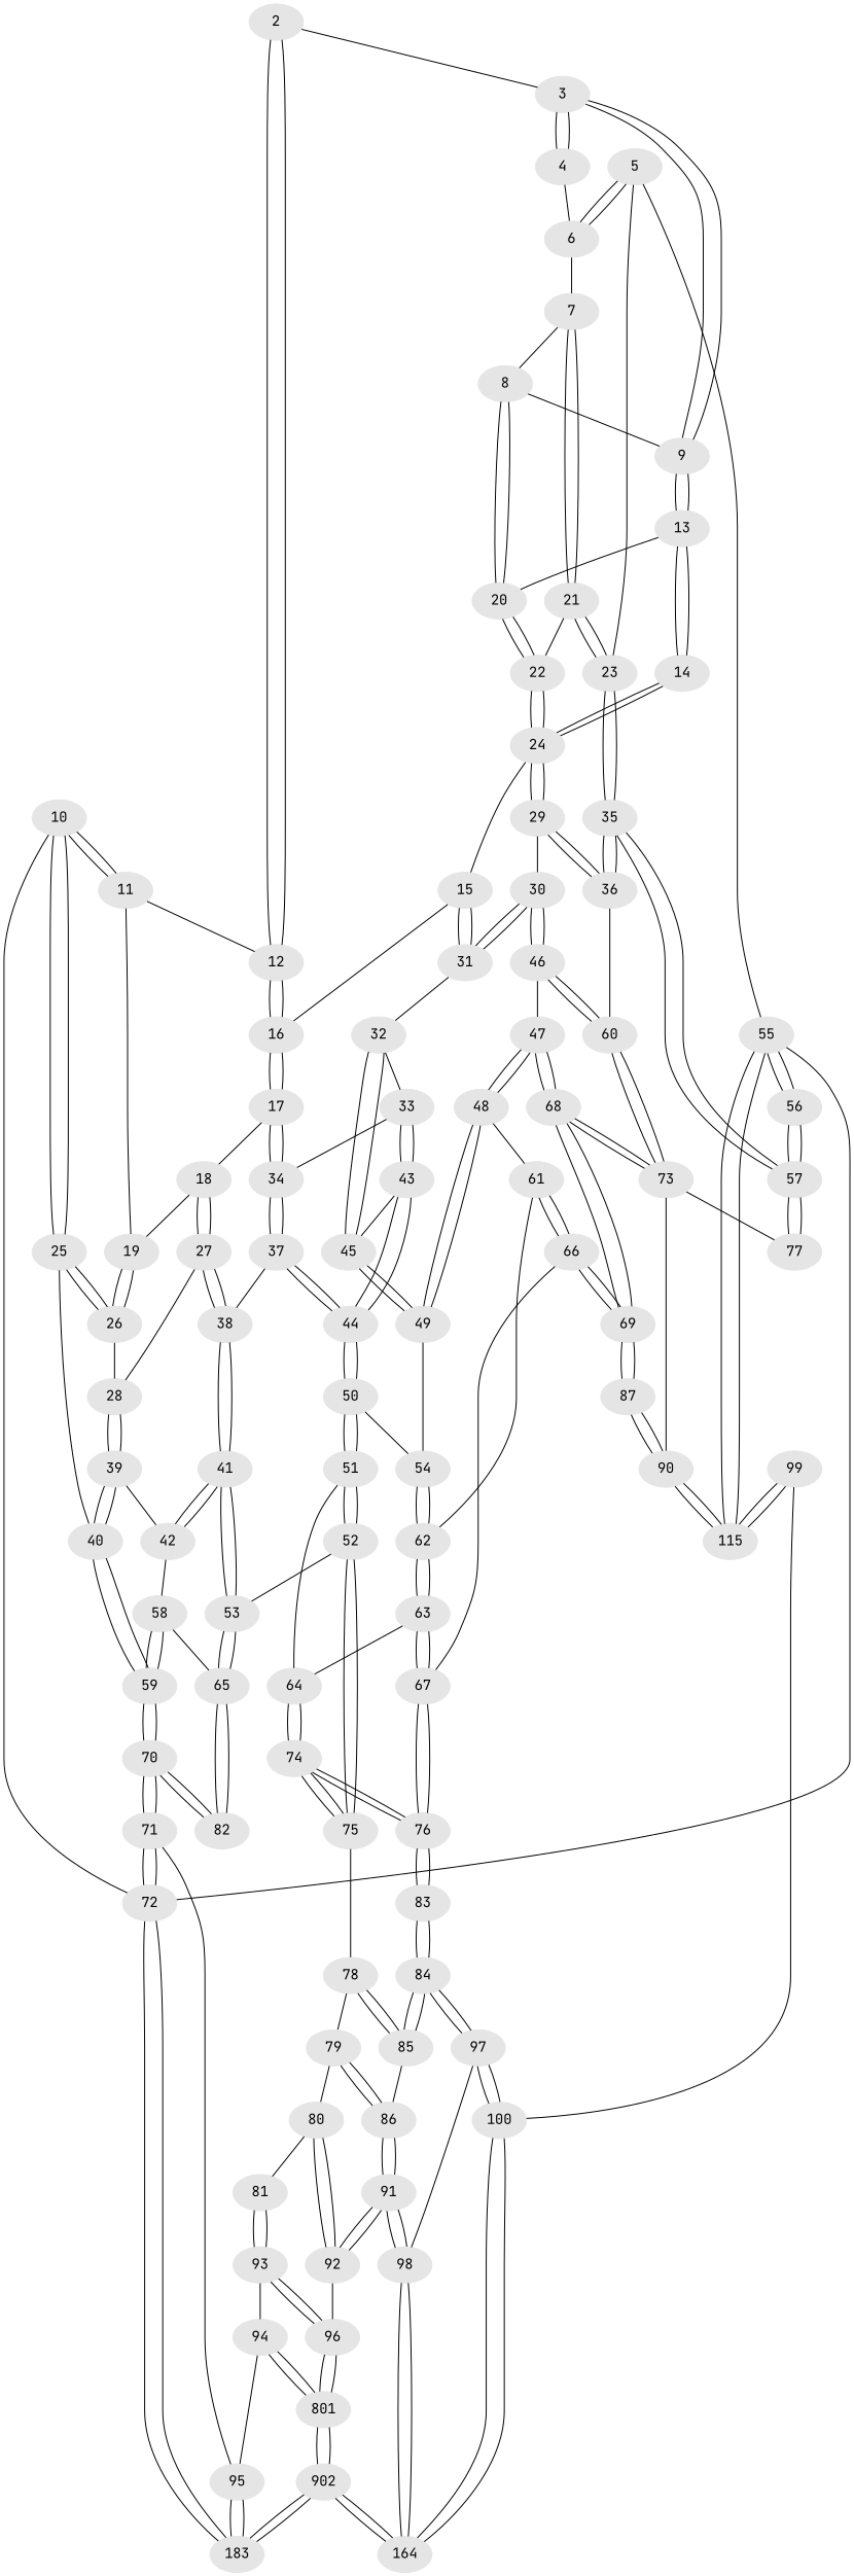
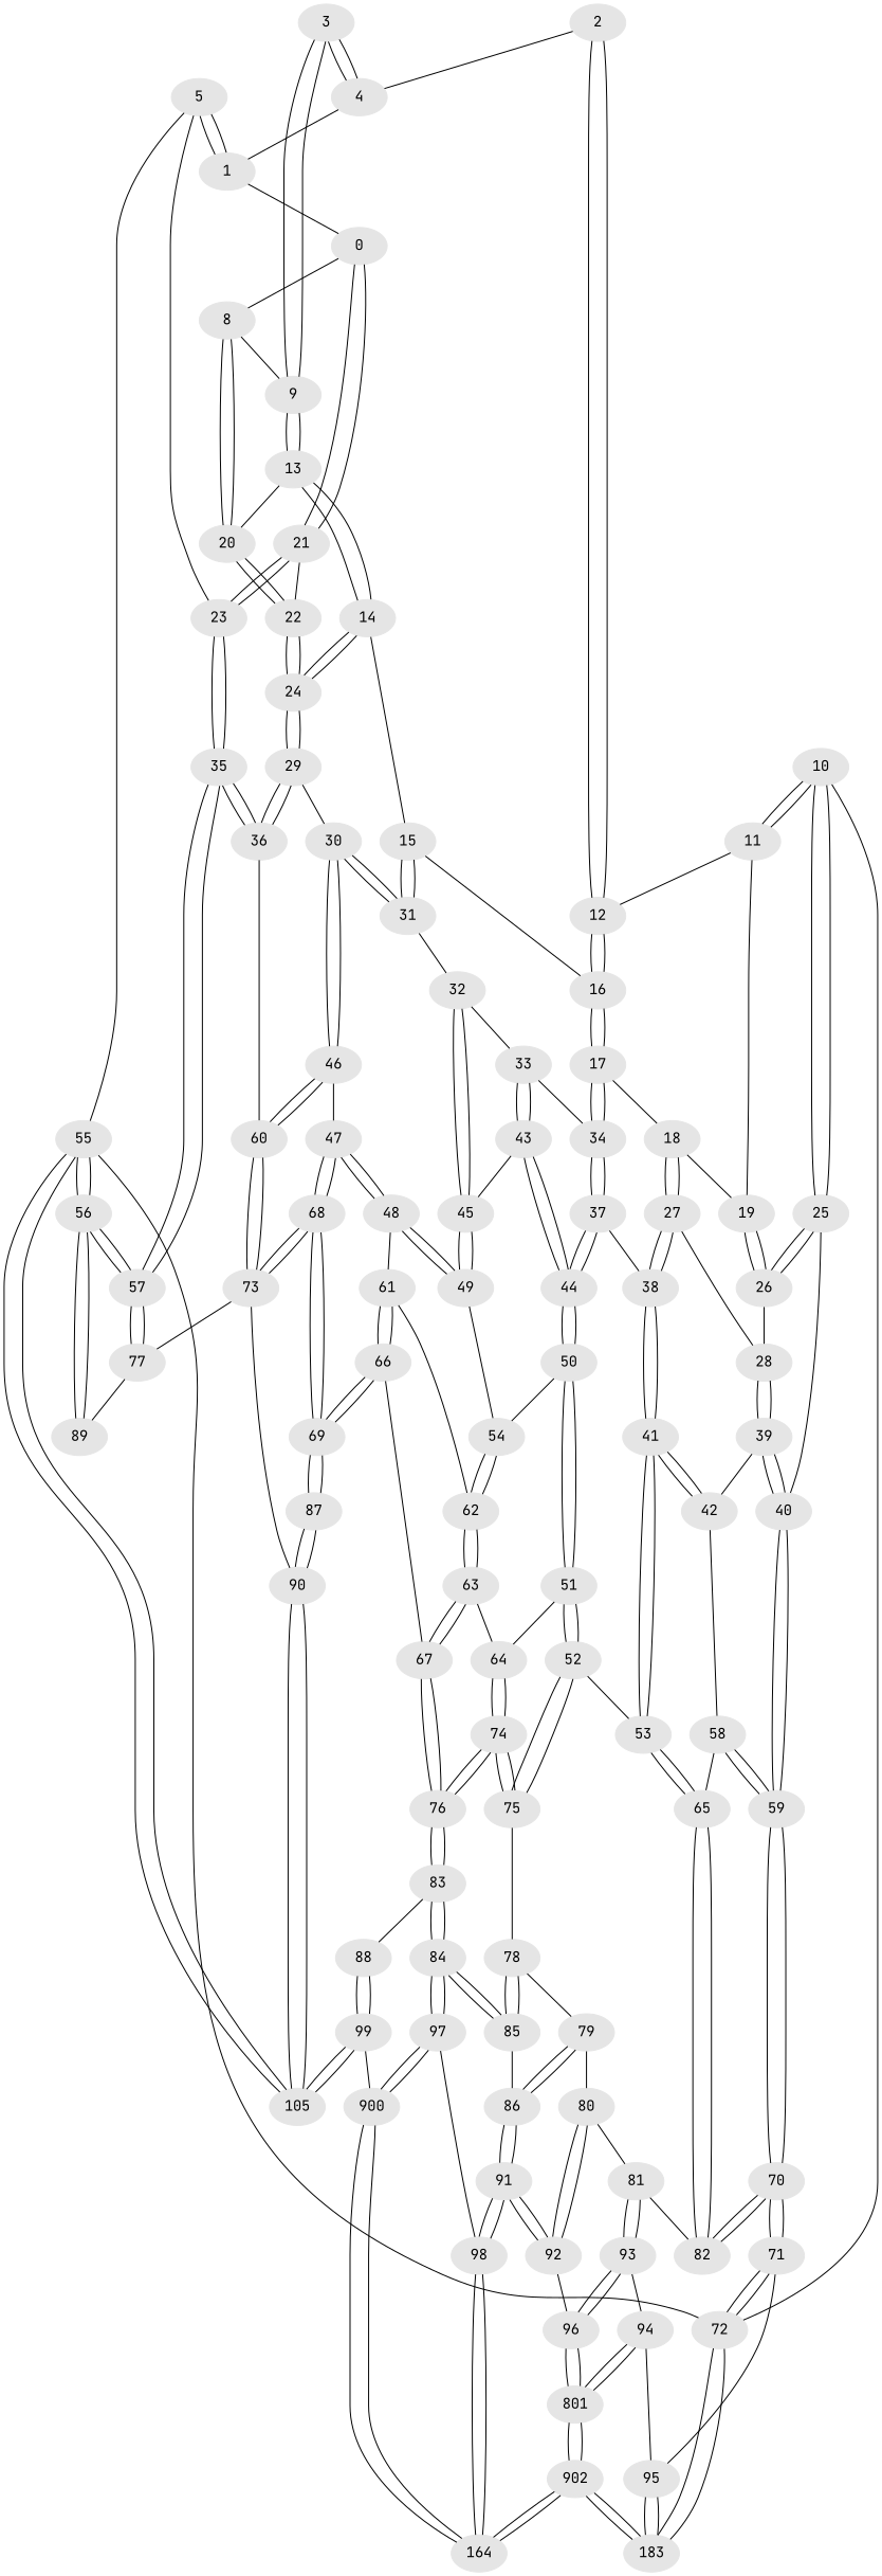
  graph {
    fontname="JetBrains Mono"
    node [color=gray90 fontname="JetBrains Mono" style=filled]
    edge [fontname="JetBrains Mono"]
    2
    3
    12
    5
-   6
+   6 [label=1]
    23
    55
    10
    11
    25
    72
    4
    9
    16
    13
-   7
+   7 [label=0]
    35
    56
-   105 [label=115]
+   105
    8
    21
    20
    22
    14
    19
    26
    40
    n28 [label=183]
    17
    15
    24
    31
    29
    32
    18
    34
    27
    37
    28
    38
    36
    57
    30
    59
    39
    41
    42
    46
    60
    47
    33
    45
    43
    49
    44
    77
    73
    50
    53
    58
    70
    65
    54
    51
    48
    68
    61
    69
    62
    66
    52
    64
    75
    74
    78
    82
    63
+   89
    71
    90
    67
    76
    87
    83
    95
    79
    85
    84
+   88
    80
    86
    81
    92
    91
    93
    96
    94
    97
    99
    98
-   100
+   100 [label=900]
    n102 [label=164]
    n103 [label=801]
    n104 [label=902]
-   2 -- 3
+   2 -- 4
    2 -- 12
    2 -- 12
    3 -- 4
    3 -- 4
    3 -- 9
    3 -- 9
    12 -- 16
    12 -- 16
    5 -- 6
    5 -- 6
    5 -- 23
    5 -- 55
    6 -- 7
    23 -- 35
    23 -- 35
    55 -- 72
    55 -- 56
    55 -- 56
    55 -- 105
    55 -- 105
    10 -- 11
    10 -- 11
    10 -- 25
    10 -- 25
    10 -- 72
    11 -- 12
    11 -- 19
    25 -- 26
    25 -- 26
    25 -- 40
    72 -- n28
    72 -- n28
    4 -- 6
    9 -- 13
    9 -- 13
    16 -- 17
    16 -- 17
    13 -- 20
    13 -- 14
    13 -- 14
    7 -- 8
    7 -- 21
    7 -- 21
    35 -- 36
    35 -- 36
    35 -- 57
    35 -- 57
    56 -- 57
    56 -- 57
+   56 -- 89
+   56 -- 89
    8 -- 9
    8 -- 20
    8 -- 20
    21 -- 23
    21 -- 23
    21 -- 22
    20 -- 22
    20 -- 22
    22 -- 24
    22 -- 24
-   24 -- 15
+   14 -- 15
    14 -- 24
    14 -- 24
    19 -- 26
    19 -- 26
    26 -- 28
    40 -- 59
    40 -- 59
    17 -- 18
    17 -- 34
    17 -- 34
    15 -- 16
    15 -- 31
    15 -- 31
    24 -- 29
    24 -- 29
    31 -- 32
    29 -- 36
    29 -- 36
    29 -- 30
    32 -- 33
    32 -- 45
    32 -- 45
    18 -- 19
    18 -- 27
    18 -- 27
    34 -- 37
    34 -- 37
    27 -- 28
    27 -- 38
    27 -- 38
    37 -- 38
    37 -- 44
    37 -- 44
    28 -- 39
    28 -- 39
    38 -- 41
    38 -- 41
    36 -- 60
    57 -- 77
    57 -- 77
    30 -- 31
    30 -- 31
    30 -- 46
    30 -- 46
    59 -- 70
    59 -- 70
    39 -- 40
    39 -- 40
    39 -- 42
    41 -- 42
    41 -- 42
    41 -- 53
    41 -- 53
    42 -- 58
    46 -- 60
    46 -- 60
    46 -- 47
    60 -- 73
    60 -- 73
    47 -- 48
    47 -- 48
    47 -- 68
    47 -- 68
    33 -- 34
    33 -- 43
    33 -- 43
    45 -- 49
    45 -- 49
    43 -- 45
    43 -- 44
    43 -- 44
    49 -- 54
    44 -- 50
    44 -- 50
+   77 -- 89
    73 -- 77
    73 -- 90
    50 -- 54
    50 -- 51
    50 -- 51
    53 -- 65
    53 -- 65
    58 -- 59
    58 -- 59
    58 -- 65
    70 -- 82
    70 -- 82
    70 -- 71
    70 -- 71
    65 -- 82
    65 -- 82
    54 -- 62
    54 -- 62
    51 -- 52
    51 -- 52
    51 -- 64
    48 -- 49
    48 -- 49
    48 -- 61
    68 -- 73
    68 -- 73
    68 -- 69
    68 -- 69
    61 -- 62
    61 -- 66
    61 -- 66
    69 -- 87
    69 -- 87
    62 -- 63
    62 -- 63
    66 -- 69
    66 -- 69
    66 -- 67
    52 -- 53
    52 -- 75
    52 -- 75
    64 -- 74
    64 -- 74
    75 -- 78
    74 -- 75
    74 -- 75
    74 -- 76
    74 -- 76
    78 -- 79
    78 -- 85
    78 -- 85
    63 -- 64
    63 -- 67
    63 -- 67
    71 -- 72
    71 -- 72
    71 -- 95
    90 -- 105
    90 -- 105
    67 -- 76
    67 -- 76
    76 -- 83
    76 -- 83
    87 -- 90
    87 -- 90
    83 -- 84
    83 -- 84
+   83 -- 88
    95 -- n28
    95 -- n28
    79 -- 80
    79 -- 86
    79 -- 86
    85 -- 86
    84 -- 85
    84 -- 85
    84 -- 97
    84 -- 97
+   88 -- 99
+   88 -- 99
    80 -- 81
    80 -- 92
    80 -- 92
    86 -- 91
    86 -- 91
+   81 -- 82
    81 -- 93
    81 -- 93
    92 -- 96
    91 -- 92
    91 -- 92
    91 -- 98
    91 -- 98
    93 -- 96
    93 -- 96
    93 -- 94
    96 -- n103
    96 -- n103
    94 -- 95
    94 -- n103
    94 -- n103
    97 -- 98
    97 -- 100
    97 -- 100
    99 -- 105
    99 -- 105
    99 -- 100
    98 -- n102
    98 -- n102
    100 -- n102
    100 -- n102
    n103 -- n104
    n103 -- n104
    n104 -- n28
    n104 -- n28
    n104 -- n102
    n104 -- n102
  }
